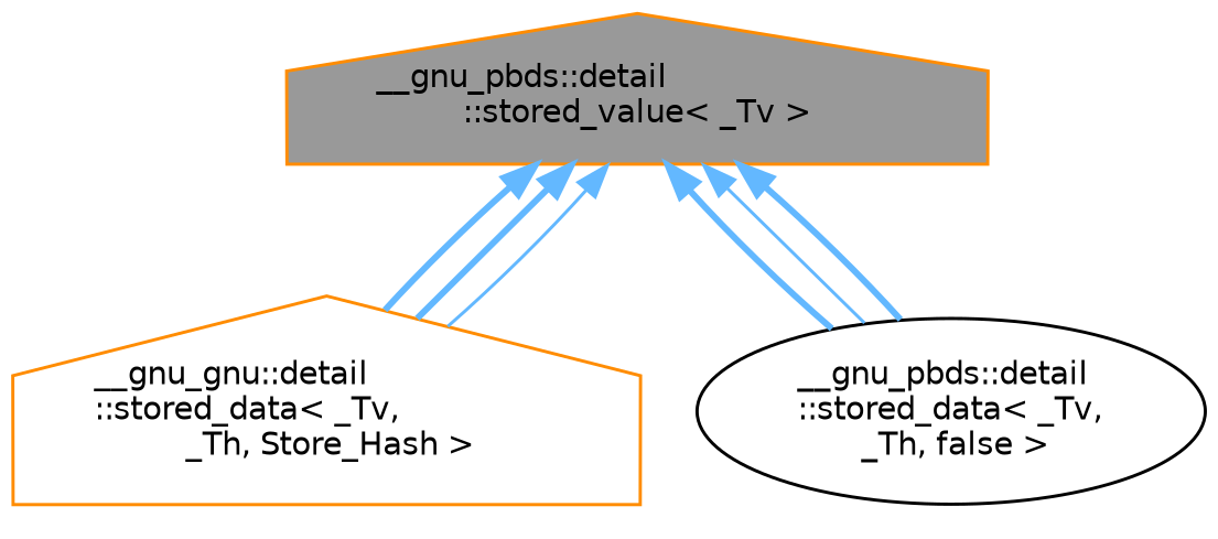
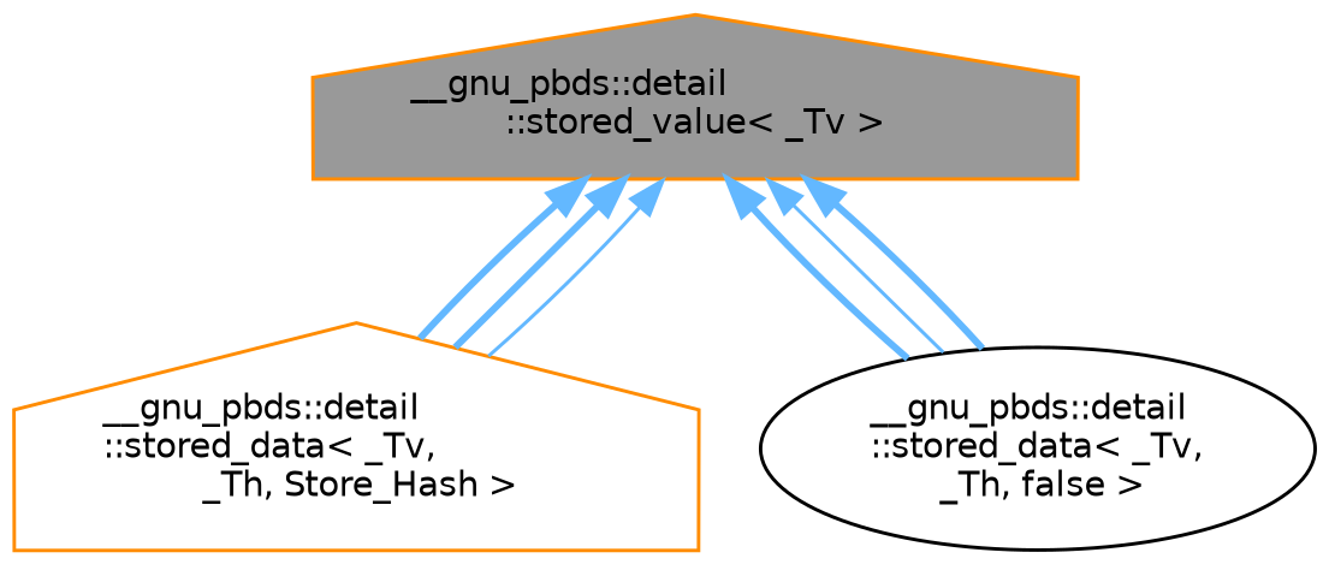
  digraph {
    rankdir=TB
    node [color=darkorange fillcolor=white fontname=Helvetica fontsize=10 shape=house style=filled]
    edge [color=steelblue1 dir=back fontname=Helvetica fontsize=10 labelfontname=Helvetica labelfontsize=10 style=bold]
    n1 [fillcolor=grey60 fontcolor=black height=0.2 label="__gnu_pbds::detail\l::stored_value\< _Tv \>" width=0.4]
-   n2 [height=0.2 label="__gnu_gnu::detail\l::stored_data\< _Tv,\l _Th, Store_Hash \>" width=0.4]
+   n2 [height=0.2 label="__gnu_pbds::detail\l::stored_data\< _Tv,\l _Th, Store_Hash \>" width=0.4]
    n3 [color=black height=0.2 label="__gnu_pbds::detail\l::stored_data\< _Tv,\l _Th, false \>" shape=ellipse width=0.4]
    n1 -> n2
    n1 -> n2
    n1 -> n2 [style=solid]
    n1 -> n3
    n1 -> n3 [style=solid]
    n1 -> n3
  }
